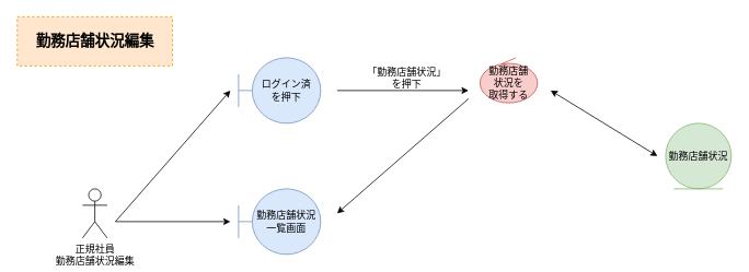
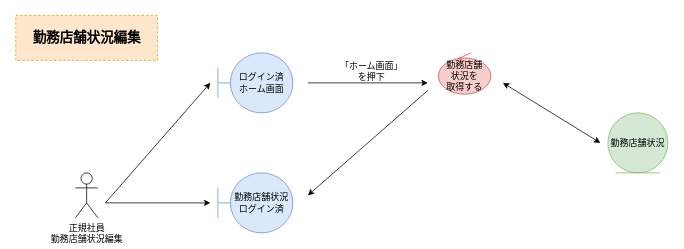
  <mxCell id="0" />
  <mxCell id="1" parent="0" />
  <mxCell id="2" value="正規社員&lt;br&gt;勤務店舗状況編集" style="shape=umlActor;verticalLabelPosition=bottom;verticalAlign=top;html=1;" parent="1" vertex="1"><mxGeometry x="100" y="230" width="30" height="60" as="geometry" /></mxCell>
- <mxCell id="3" value="ログイン済&lt;br&gt;を押下" style="shape=umlBoundary;whiteSpace=wrap;html=1;fillColor=#dae8fc;strokeColor=#6c8ebf;" parent="1" vertex="1"><mxGeometry x="290" y="70" width="100" height="80" as="geometry" /></mxCell>
- <mxCell id="4" value="勤務店舗状況&lt;br&gt;一覧画面" style="shape=umlBoundary;whiteSpace=wrap;html=1;fillColor=#dae8fc;strokeColor=#6c8ebf;" parent="1" vertex="1"><mxGeometry x="290" y="230" width="100" height="80" as="geometry" /></mxCell>
+ <mxCell id="3" value="ログイン済&lt;br&gt;ホーム画面" style="shape=umlBoundary;whiteSpace=wrap;html=1;fillColor=#dae8fc;strokeColor=#6c8ebf;" parent="1" vertex="1"><mxGeometry x="290" y="70" width="100" height="80" as="geometry" /></mxCell>
+ <mxCell id="4" value="勤務店舗状況&lt;br&gt;ログイン済" style="shape=umlBoundary;whiteSpace=wrap;html=1;fillColor=#dae8fc;strokeColor=#6c8ebf;" parent="1" vertex="1"><mxGeometry x="290" y="230" width="100" height="80" as="geometry" /></mxCell>
  <mxCell id="5" value="" style="endArrow=classic;html=1;rounded=0;" parent="1" edge="1"><mxGeometry width="50" height="50" relative="1" as="geometry"><mxPoint x="140" y="270" as="sourcePoint" /><mxPoint x="280" y="110" as="targetPoint" /></mxGeometry></mxCell>
- <mxCell id="6" value="「勤務店舗状況」&lt;br&gt;を押下" style="text;html=1;strokeColor=none;fillColor=none;align=center;verticalAlign=middle;whiteSpace=wrap;rounded=0;" parent="1" vertex="1"><mxGeometry x="420" y="80" width="150" height="30" as="geometry" /></mxCell>
+ <mxCell id="6" value="「ホーム画面」&lt;br&gt;を押下" style="text;html=1;strokeColor=none;fillColor=none;align=center;verticalAlign=middle;whiteSpace=wrap;rounded=0;" parent="1" vertex="1"><mxGeometry x="420" y="80" width="150" height="30" as="geometry" /></mxCell>
  <mxCell id="7" value="勤務店舗&lt;br&gt;状況を&lt;br&gt;取得する" style="ellipse;shape=umlControl;whiteSpace=wrap;html=1;fillColor=#f8cecc;strokeColor=#b85450;" parent="1" vertex="1"><mxGeometry x="584" y="70" width="70" height="55" as="geometry" /></mxCell>
  <mxCell id="8" value="" style="endArrow=classic;html=1;rounded=0;startArrow=none;startFill=0;" parent="1" edge="1"><mxGeometry width="50" height="50" relative="1" as="geometry"><mxPoint x="410" y="110" as="sourcePoint" /><mxPoint x="570" y="110" as="targetPoint" /></mxGeometry></mxCell>
  <mxCell id="9" value="勤務店舗状況" style="ellipse;shape=umlEntity;whiteSpace=wrap;html=1;fillColor=#d5e8d4;strokeColor=#82b366;" parent="1" vertex="1"><mxGeometry x="810" y="150" width="80" height="80" as="geometry" /></mxCell>
  <mxCell id="10" value="" style="endArrow=classic;html=1;rounded=0;startArrow=classic;startFill=1;" parent="1" edge="1"><mxGeometry width="50" height="50" relative="1" as="geometry"><mxPoint x="670" y="110" as="sourcePoint" /><mxPoint x="800" y="190" as="targetPoint" /></mxGeometry></mxCell>
  <mxCell id="11" value="" style="endArrow=classic;html=1;rounded=0;" parent="1" edge="1"><mxGeometry width="50" height="50" relative="1" as="geometry"><mxPoint x="140" y="270" as="sourcePoint" /><mxPoint x="280" y="270" as="targetPoint" /></mxGeometry></mxCell>
  <mxCell id="12" value="" style="endArrow=classic;html=1;rounded=0;" parent="1" edge="1"><mxGeometry width="50" height="50" relative="1" as="geometry"><mxPoint x="570" y="120" as="sourcePoint" /><mxPoint x="410" y="260" as="targetPoint" /></mxGeometry></mxCell>
  <mxCell id="13" value="勤務店舗状況編集" style="rounded=0;whiteSpace=wrap;html=1;fillColor=#ffe6cc;strokeColor=#d79b00;fontStyle=1;fontSize=18;dashed=1;" vertex="1" parent="1"><mxGeometry x="20.5" y="20" width="189" height="60" as="geometry" /></mxCell>
